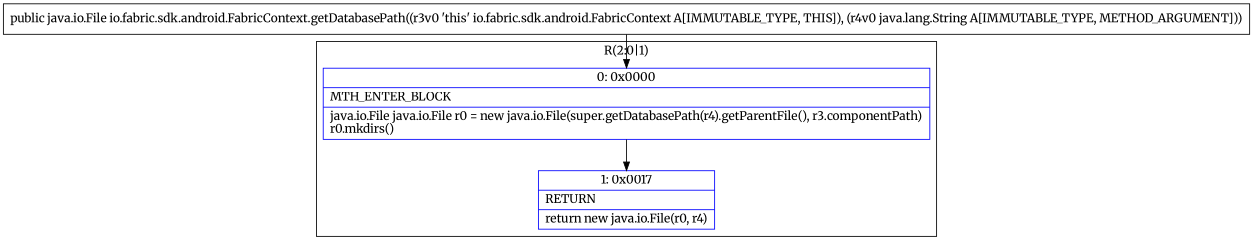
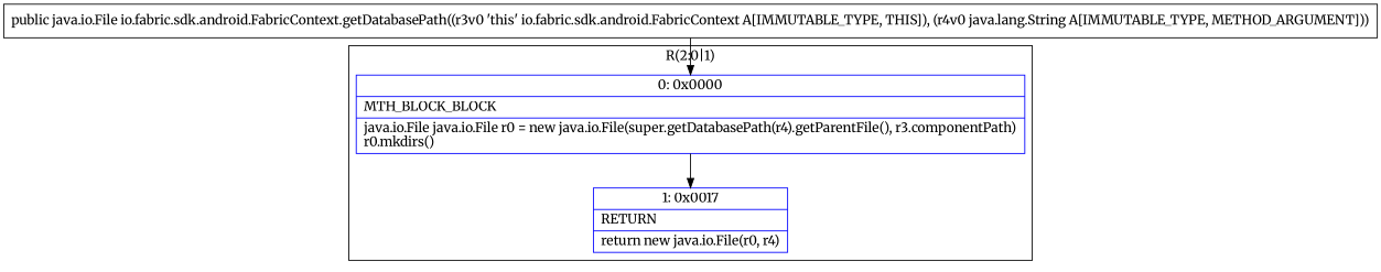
  digraph {
    fontname=Merriweather
    node [color=blue shape=record fontname=Merriweather]
    edge [fontname=Merriweather]
-   n1 [label="{0\:\ 0x0000|MTH_ENTER_BLOCK\l|java.io.File java.io.File r0 = new java.io.File(super.getDatabasePath(r4).getParentFile(), r3.componentPath)\lr0.mkdirs()\l}"]
+   n1 [label="{0\:\ 0x0000|MTH_BLOCK_BLOCK\l|java.io.File java.io.File r0 = new java.io.File(super.getDatabasePath(r4).getParentFile(), r3.componentPath)\lr0.mkdirs()\l}"]
    n2 [label="{1\:\ 0x0017|RETURN\l|return new java.io.File(r0, r4)\l}"]
    n3 [label="{public java.io.File io.fabric.sdk.android.FabricContext.getDatabasePath((r3v0 'this' io.fabric.sdk.android.FabricContext A[IMMUTABLE_TYPE, THIS]), (r4v0 java.lang.String A[IMMUTABLE_TYPE, METHOD_ARGUMENT])) }" color=""]
    subgraph cluster_1 {
      label="R(2:0|1)"
      n1
      n2
    }
    n1 -> n2
    n3 -> n1
  }
